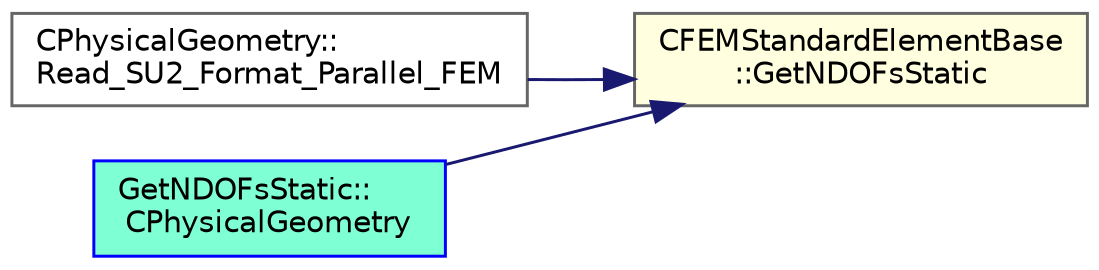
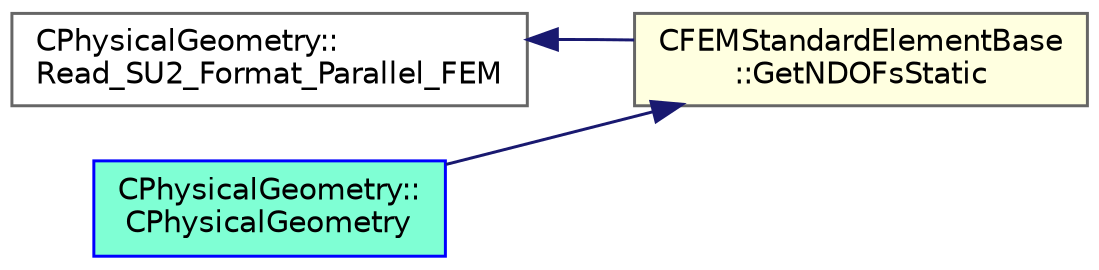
  digraph {
    rankdir=RL
    node [color=gray40 fontname=Helvetica fontsize=10 shape=record style=filled]
    edge [color=midnightblue dir=back fontname=Helvetica fontsize=10 labelfontname=Helvetica labelfontsize=10 style=solid]
    n1 [fillcolor=lightyellow fontcolor=black height=0.2 label="CFEMStandardElementBase\l::GetNDOFsStatic" width=0.4]
    n2 [fillcolor=white height=0.2 label="CPhysicalGeometry::\lRead_SU2_Format_Parallel_FEM" width=0.4]
-   n3 [color=blue fillcolor=aquamarine height=0.2 label="GetNDOFsStatic::\lCPhysicalGeometry" width=0.4]
-   n1 -> n2
+   n3 [color=blue fillcolor=aquamarine height=0.2 label="CPhysicalGeometry::\lCPhysicalGeometry" width=0.4]
+   n2 -> n1
    n1 -> n3
  }
